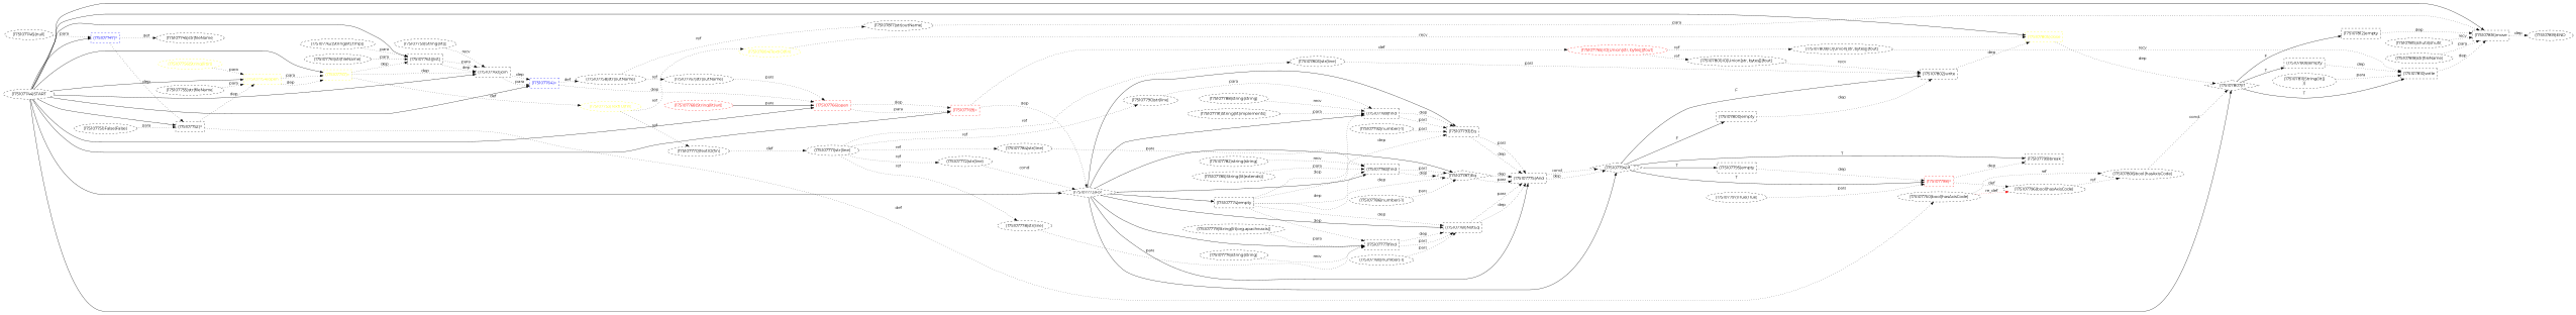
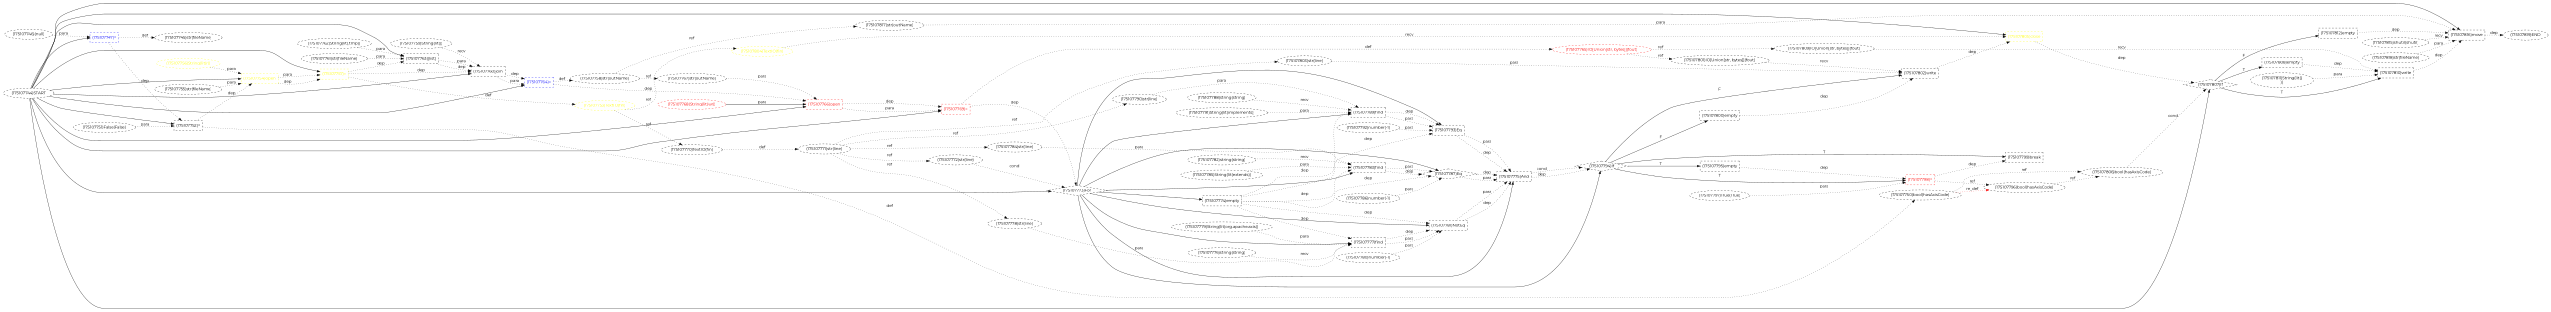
  digraph {
    fontname=Montserrat
    rankdir=LR
    node [fontname=Montserrat shape=ellipse style=dashed]
    edge [fontname=Montserrat style=dotted]
    n1 [label="(175107773)For" shape=diamond]
    n2 [label="(175107794)If" shape=diamond]
    n3 [label="(175107774)empty" shape=box]
    n4 [label="(175107775)And" shape=box]
    n5 [label="(175107789)find" shape=box]
    n6 [label="(175107777)find" shape=box]
    n7 [label="(175107783)find" shape=box]
    n8 [label="(175107787)Eq" shape=diamond]
    n9 [label="(175107793)Eq" shape=box]
    n10 [label="(175107781)NotEq" shape=box]
    n11 [color=red fontcolor=red label="(175107798)=" shape=box]
    n12 [label="(175107799)break" shape=box]
    n13 [label="(175107800)empty" shape=box]
    n14 [label="(175107795)empty" shape=box]
    n15 [label="(175107802)write" shape=box]
    n16 [color=blue fontcolor=blue label="(175107747)=" shape=box]
    n17 [color=black fontcolor=black label="(175107752)=" shape=box]
    n18 [label="(175107745)str(fileName)"]
    n19 [color=yellow fontcolor=yellow label="(175107754)open" shape=box]
    n20 [label="(175107750)bool(hasAxisCode)"]
    n21 [label="(175107796)bool(hasAxisCode)"]
    n22 [label="(175107806)bool(hasAxisCode)"]
    n23 [label="(175107809)IO[Union[str, bytes]](fout)"]
    n24 [label="(175107810)write" shape=box]
    n25 [label="(175107816)move" shape=box]
    n26 [color=yellow fontcolor=yellow label="(175107805)close" shape=box]
    n27 [label="(175107819)END" shape=""]
    n28 [label="(175107812)empty" shape=box]
    n29 [color=yellow fontcolor=yellow label="(175107756)String(lit(r))"]
    n30 [color=yellow fontcolor=yellow label="(175107757)=" shape=box]
    n31 [color=red fontcolor=red label="(175107765)IO[Union[str, bytes]](fout)"]
    n32 [label="(175107801)IO[Union[str, bytes]](fout)"]
    n33 [label="(175107782)string(string)"]
    n34 [label="(175107760)join" shape=box]
    n35 [color=blue fontcolor=blue label="(175107764)=" shape=box]
    n36 [color=red fontcolor=red label="(175107766)open" shape=box]
    n37 [label="(175107758)str(outName)"]
    n38 [label="(175107762)String(lit(.tmp))"]
    n39 [label="(175107763)[list]" shape=box]
    n40 [label="(175107772)str(line)"]
    n41 [label="(175107785)String(lit(extends))"]
    n42 [label="(175107797)True(True)"]
    n43 [label="(175107744)START" shape=""]
    n44 [color=red fontcolor=red label="(175107769)=" shape=box]
    n45 [label="(175107807)If" shape=diamond]
    n46 [label="(175107808)empty" shape=box]
    n47 [color=yellow fontcolor=yellow label="(175107753)TextIO(fin)"]
    n48 [label="(175107771)str(line)"]
    n49 [label="(175107784)str(line)"]
    n50 [label="(175107790)str(line)"]
    n51 [label="(175107778)str(line)"]
    n52 [label="(175107803)str(line)"]
    n53 [label="(175107751)False(False)"]
    n54 [label="(175107759)String(lit())"]
    n55 [label="(175107815)shutil(shutil)"]
    n56 [label="(175107779)String(lit(org.apache.axis))"]
    n57 [label="(175107792)number(-1)"]
    n58 [color=red fontcolor=red label="(175107768)String(lit(wr))"]
    n59 [label="(175107761)str(fileName)"]
    n60 [label="(175107811)String(lit(}\n))"]
    n61 [label="(175107776)string(string)"]
    n62 [label="(175107746)(null)"]
    n63 [color=yellow fontcolor=yellow label="(175107804)TextIO(fin)"]
    n64 [label="(175107818)str(fileName)"]
    n65 [label="(175107755)str(fileName)"]
    n66 [label="(175107786)number(-1)"]
    n67 [label="(175107780)number(-1)"]
    n68 [label="(175107770)TextIO(fin)"]
    n69 [label="(175107791)String(lit(implements))"]
    n70 [label="(175107817)str(outName)"]
    n71 [label="(175107767)str(outName)"]
    n72 [label="(175107788)string(string)"]
    n1 -> n2 [style=solid]
    n1 -> n3 [style=solid]
    n1 -> n4 [style=solid]
    n1 -> n5 [style=solid]
    n1 -> n6 [style=solid]
    n1 -> n7 [style=solid]
    n1 -> n8 [style=solid]
    n1 -> n9 [style=solid]
    n1 -> n10 [style=solid]
    n2 -> n11 [label=T style=""]
    n2 -> n12 [label=T style=""]
    n2 -> n13 [label=F style=""]
    n2 -> n14 [label=T style=""]
    n2 -> n15 [label=F style=""]
    n3 -> n5 [label=dep]
    n3 -> n6 [label=dep]
    n3 -> n7 [label=dep]
    n3 -> n8 [label=dep]
    n3 -> n9 [label=dep]
    n3 -> n10 [label=dep]
    n4 -> n2 [label=dep]
    n4 -> n2 [label=cond]
    n5 -> n9 [label=dep]
    n5 -> n9 [label=para]
    n6 -> n10 [label=dep]
    n6 -> n10 [label=para]
    n7 -> n8 [label=dep]
    n7 -> n8 [label=para]
    n8 -> n4 [label=dep]
    n8 -> n4 [label=para]
    n9 -> n4 [label=dep]
    n9 -> n4 [label=para]
    n10 -> n4 [label=dep]
    n10 -> n4 [label=para]
    n11 -> n12 [label=dep]
-   n11 -> n21 [label=def]
+   n11 -> n21 [label=ref]
    n13 -> n15 [label=dep]
    n14 -> n11 [label=dep]
    n15 -> n26 [label=dep]
    n16 -> n17 [label=dep]
    n16 -> n18 [label=def]
    n17 -> n19 [label=dep]
    n17 -> n20 [label=def]
    n19 -> n30 [label=dep]
    n19 -> n30 [label=para]
    n20 -> n21 [color=red label=re_def]
    n20 -> n22 [label=ref]
    n21 -> n22 [label=ref]
    n22 -> n45 [label=cond]
    n23 -> n24 [label=recv]
    n24 -> n25 [label=dep]
    n25 -> n27 [label=dep]
    n26 -> n45 [label=dep]
    n28 -> n25 [label=dep]
    n29 -> n19 [label=para]
    n30 -> n34 [label=dep]
    n30 -> n39 [label=dep]
    n30 -> n47 [label=def]
    n31 -> n23 [label=ref]
    n31 -> n32 [label=ref]
    n32 -> n15 [label=recv]
    n33 -> n7 [label=recv]
    n34 -> n35 [label=dep]
    n34 -> n35 [label=para]
    n35 -> n36 [label=dep]
    n35 -> n37 [label=def]
    n36 -> n44 [label=dep]
    n36 -> n44 [label=para]
    n37 -> n70 [label=ref]
    n37 -> n71 [label=ref]
    n38 -> n39 [label=para]
    n39 -> n34 [label=dep]
    n39 -> n34 [label=para]
    n40 -> n1 [label=cond]
    n41 -> n7 [label=para]
    n42 -> n11 [label=para]
    n43 -> n1 [style=solid]
    n43 -> n16 [style=solid]
    n43 -> n17 [style=solid]
    n43 -> n19 [style=solid]
    n43 -> n25 [style=solid]
    n43 -> n26 [style=solid]
    n43 -> n30 [style=solid]
    n43 -> n34 [style=solid]
    n43 -> n35 [style=solid]
    n43 -> n36 [style=solid]
    n43 -> n39 [style=solid]
    n43 -> n44 [style=solid]
    n43 -> n45 [style=solid]
    n44 -> n1 [label=dep]
    n44 -> n31 [label=def]
    n45 -> n24 [label=T style=""]
    n45 -> n28 [label=F style=""]
    n45 -> n46 [label=T style=""]
    n46 -> n24 [label=dep]
    n47 -> n63 [label=ref]
    n47 -> n68 [label=ref]
    n48 -> n40 [label=ref]
    n48 -> n49 [label=ref]
    n48 -> n50 [label=ref]
    n48 -> n51 [label=ref]
    n48 -> n52 [label=ref]
    n49 -> n7 [label=para]
    n50 -> n5 [label=para]
    n51 -> n6 [label=para]
    n52 -> n15 [label=para]
    n53 -> n17 [label=para]
    n54 -> n34 [label=recv]
    n55 -> n25 [label=recv]
    n56 -> n6 [label=para]
    n57 -> n9 [label=para]
    n58 -> n36 [label=para style=solid]
    n59 -> n39 [label=para]
    n60 -> n24 [label=para]
    n61 -> n6 [label=recv]
    n62 -> n16 [label=para]
    n63 -> n26 [label=recv]
    n64 -> n25 [label=para]
    n65 -> n19 [label=para]
    n66 -> n8 [label=para]
    n67 -> n10 [label=para]
    n68 -> n48 [label=def]
    n69 -> n5 [label=para]
    n70 -> n25 [label=para]
    n71 -> n36 [label=para]
    n72 -> n5 [label=recv]
  }
